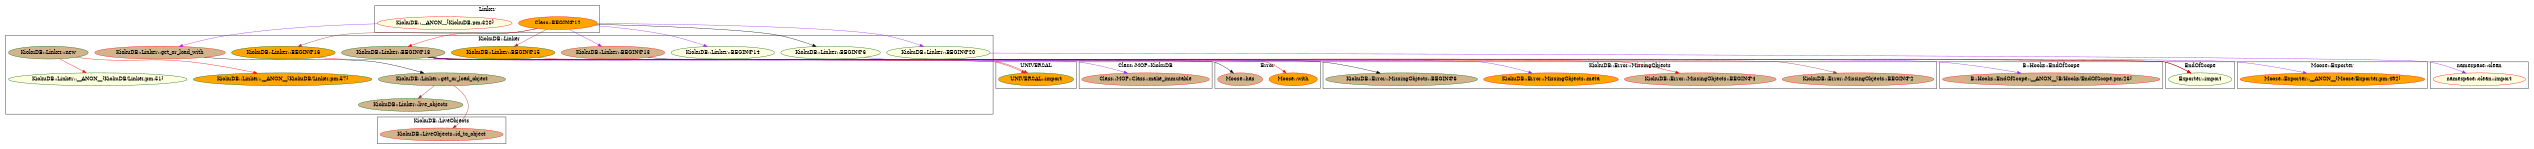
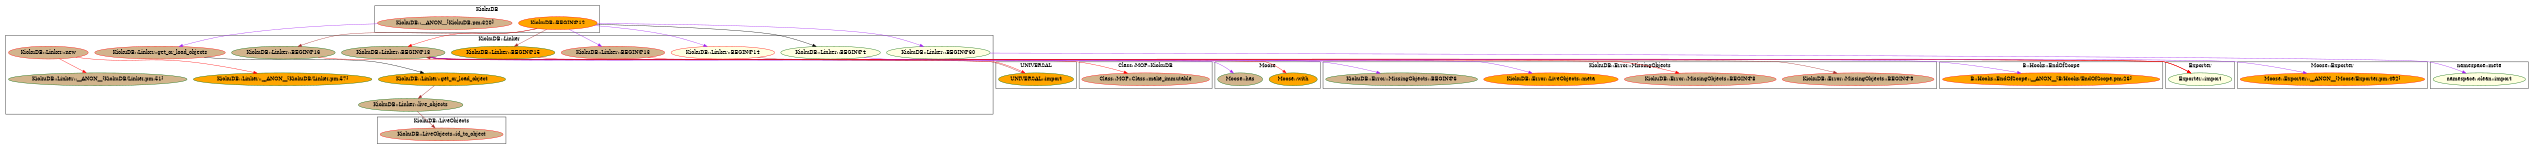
  digraph {
    node [color=darkgreen fillcolor=tan style=filled]
    edge [color=purple]
    "KiokuDB::Linker::BEGIN@18"
    "KiokuDB::Linker::__ANON__[KiokuDB/Linker.pm:57]" [fillcolor=orange]
-   "KiokuDB::Linker::get_or_load_object"
-   "KiokuDB::Linker::BEGIN@14" [fillcolor=lightyellow]
-   "KiokuDB::Linker::get_or_load_objects" [color=red label="KiokuDB::Linker::get_or_load_with"]
+   "KiokuDB::Linker::get_or_load_object" [fillcolor=orange]
+   "KiokuDB::Linker::BEGIN@14" [color=red fillcolor=lightyellow]
+   "KiokuDB::Linker::get_or_load_objects" [color=red]
    "KiokuDB::Linker::BEGIN@13" [color=red]
    "KiokuDB::Linker::BEGIN@15" [fillcolor=orange]
    "KiokuDB::Linker::live_objects"
-   "KiokuDB::Linker::BEGIN@16" [fillcolor=orange]
-   "KiokuDB::Linker::BEGIN@4" [fillcolor=lightyellow label="KiokuDB::Linker::BEGIN@6"]
-   "KiokuDB::Linker::__ANON__[KiokuDB/Linker.pm:51]" [fillcolor=lightyellow]
-   "KiokuDB::Linker::BEGIN@20" [fillcolor=lightyellow]
-   "KiokuDB::Linker::new"
+   "KiokuDB::Linker::BEGIN@16"
+   "KiokuDB::Linker::BEGIN@4" [fillcolor=lightyellow]
+   "KiokuDB::Linker::__ANON__[KiokuDB/Linker.pm:51]"
+   "KiokuDB::Linker::BEGIN@20" [fillcolor=lightyellow label="KiokuDB::Linker::BEGIN@60"]
+   "KiokuDB::Linker::new" [color=red]
    "KiokuDB::LiveObjects::id_to_object" [color=red]
    "UNIVERSAL::import" [fillcolor=orange]
-   "namespace::clean::import" [color=red fillcolor=lightyellow]
+   "namespace::clean::import" [fillcolor=lightyellow]
    "Class::MOP::Class::make_immutable" [color=red]
-   "Moose::with" [color=red fillcolor=orange]
-   "Moose::has" [color=red]
+   "Moose::with" [fillcolor=orange]
+   "Moose::has"
    "Exporter::import" [fillcolor=lightyellow]
-   "KiokuDB::Error::MissingObjects::BEGIN@2" [color=red]
-   "KiokuDB::Error::MissingObjects::BEGIN@4" [color=red]
-   "KiokuDB::Error::MissingObjects::meta" [color=red fillcolor=orange]
+   "KiokuDB::Error::MissingObjects::BEGIN@2" [color=red label="KiokuDB::Error::MissingObjects::BEGIN@9"]
+   "KiokuDB::Error::MissingObjects::BEGIN@4" [color=red label="KiokuDB::Error::MissingObjects::BEGIN@8"]
+   "KiokuDB::Error::MissingObjects::meta" [color=red fillcolor=orange label="KiokuDB::Error::LiveObjects::meta"]
    "KiokuDB::Error::MissingObjects::BEGIN@6"
-   "KiokuDB::__ANON__[KiokuDB.pm:320]" [color=red fillcolor=lightyellow]
-   "KiokuDB::BEGIN@12" [color=red fillcolor=orange label="Class::BEGIN@12"]
+   "KiokuDB::__ANON__[KiokuDB.pm:320]" [color=red]
+   "KiokuDB::BEGIN@12" [color=red fillcolor=orange]
    "Moose::Exporter::__ANON__[Moose/Exporter.pm:492]" [color=red fillcolor=orange]
-   "B::Hooks::EndOfScope::__ANON__[B/Hooks/EndOfScope.pm:26]" [color=red]
+   "B::Hooks::EndOfScope::__ANON__[B/Hooks/EndOfScope.pm:26]" [color=red fillcolor=orange]
    subgraph cluster_1 {
      label="KiokuDB::Linker"
      "KiokuDB::Linker::BEGIN@18"
      "KiokuDB::Linker::__ANON__[KiokuDB/Linker.pm:57]"
      "KiokuDB::Linker::get_or_load_object"
      "KiokuDB::Linker::BEGIN@14"
      "KiokuDB::Linker::get_or_load_objects"
      "KiokuDB::Linker::BEGIN@13"
      "KiokuDB::Linker::BEGIN@15"
      "KiokuDB::Linker::live_objects"
      "KiokuDB::Linker::BEGIN@16"
      "KiokuDB::Linker::BEGIN@4"
      "KiokuDB::Linker::__ANON__[KiokuDB/Linker.pm:51]"
      "KiokuDB::Linker::BEGIN@20"
      "KiokuDB::Linker::new"
    }
    subgraph cluster_2 {
      label="KiokuDB::LiveObjects"
      "KiokuDB::LiveObjects::id_to_object"
    }
    subgraph cluster_3 {
      label=UNIVERSAL
      "UNIVERSAL::import"
    }
    subgraph cluster_4 {
-     label="namespace::clean"
+     label="namespace::meta"
      "namespace::clean::import"
    }
    subgraph cluster_5 {
      label="Class::MOP::KiokuDB"
      "Class::MOP::Class::make_immutable"
    }
    subgraph cluster_6 {
-     label=Error
+     label=Moose
      "Moose::with"
      "Moose::has"
    }
    subgraph cluster_7 {
-     label=EndOfScope
+     label=Exporter
      "Exporter::import"
    }
    subgraph cluster_8 {
      label="KiokuDB::Error::MissingObjects"
      "KiokuDB::Error::MissingObjects::BEGIN@2"
      "KiokuDB::Error::MissingObjects::BEGIN@4"
      "KiokuDB::Error::MissingObjects::meta"
      "KiokuDB::Error::MissingObjects::BEGIN@6"
    }
    subgraph cluster_9 {
-     label=Linker
+     label=KiokuDB
      "KiokuDB::__ANON__[KiokuDB.pm:320]"
      "KiokuDB::BEGIN@12"
    }
    subgraph cluster_10 {
      label="Moose::Exporter"
      "Moose::Exporter::__ANON__[Moose/Exporter.pm:492]"
    }
    subgraph cluster_11 {
      label="B::Hooks::EndOfScope"
      "B::Hooks::EndOfScope::__ANON__[B/Hooks/EndOfScope.pm:26]"
    }
-   "KiokuDB::Linker::BEGIN@18" -> "UNIVERSAL::import" [color=brown]
-   "KiokuDB::Linker::BEGIN@18" -> "Class::MOP::Class::make_immutable"
+   "UNIVERSAL::import" -> "KiokuDB::Linker::BEGIN@18" [color=brown]
+   "KiokuDB::Linker::BEGIN@18" -> "Class::MOP::Class::make_immutable" [color=red]
    "KiokuDB::Linker::BEGIN@18" -> "Moose::with" [color=red]
-   "KiokuDB::Linker::BEGIN@18" -> "Moose::has" [color=black]
+   "KiokuDB::Linker::BEGIN@18" -> "Moose::has"
    "KiokuDB::Linker::BEGIN@18" -> "KiokuDB::Error::MissingObjects::BEGIN@2" [color=brown]
    "KiokuDB::Linker::BEGIN@18" -> "KiokuDB::Error::MissingObjects::BEGIN@4" [color=red]
    "KiokuDB::Linker::BEGIN@18" -> "KiokuDB::Error::MissingObjects::meta"
-   "KiokuDB::Linker::BEGIN@18" -> "KiokuDB::Error::MissingObjects::BEGIN@6" [color=black]
+   "KiokuDB::Linker::BEGIN@18" -> "KiokuDB::Error::MissingObjects::BEGIN@6"
    "KiokuDB::Linker::BEGIN@18" -> "B::Hooks::EndOfScope::__ANON__[B/Hooks/EndOfScope.pm:26]"
    "KiokuDB::Linker::get_or_load_object" -> "KiokuDB::Linker::live_objects" [color=brown]
-   "KiokuDB::Linker::get_or_load_object" -> "KiokuDB::LiveObjects::id_to_object" [color=brown]
+   "KiokuDB::Linker::live_objects" -> "KiokuDB::LiveObjects::id_to_object" [color=brown]
+   "KiokuDB::Linker::BEGIN@14" -> "Exporter::import" [color=brown]
    "KiokuDB::Linker::get_or_load_objects" -> "KiokuDB::Linker::get_or_load_object" [color=black]
-   "KiokuDB::Linker::BEGIN@13" -> "Exporter::import" [color=black]
+   "KiokuDB::Linker::BEGIN@13" -> "Exporter::import" [color=red]
    "KiokuDB::Linker::BEGIN@15" -> "Exporter::import" [color=red]
    "KiokuDB::Linker::BEGIN@16" -> "UNIVERSAL::import" [color=red]
    "KiokuDB::Linker::BEGIN@4" -> "Moose::Exporter::__ANON__[Moose/Exporter.pm:492]"
    "KiokuDB::Linker::BEGIN@20" -> "namespace::clean::import"
    "KiokuDB::Linker::new" -> "KiokuDB::Linker::__ANON__[KiokuDB/Linker.pm:57]" [color=red]
    "KiokuDB::Linker::new" -> "KiokuDB::Linker::__ANON__[KiokuDB/Linker.pm:51]" [color=red]
    "KiokuDB::__ANON__[KiokuDB.pm:320]" -> "KiokuDB::Linker::get_or_load_objects"
    "KiokuDB::BEGIN@12" -> "KiokuDB::Linker::BEGIN@18" [color=red]
    "KiokuDB::BEGIN@12" -> "KiokuDB::Linker::BEGIN@14"
    "KiokuDB::BEGIN@12" -> "KiokuDB::Linker::BEGIN@13"
    "KiokuDB::BEGIN@12" -> "KiokuDB::Linker::BEGIN@15" [color=brown]
    "KiokuDB::BEGIN@12" -> "KiokuDB::Linker::BEGIN@16" [color=brown]
    "KiokuDB::BEGIN@12" -> "KiokuDB::Linker::BEGIN@4" [color=black]
    "KiokuDB::BEGIN@12" -> "KiokuDB::Linker::BEGIN@20"
  }
